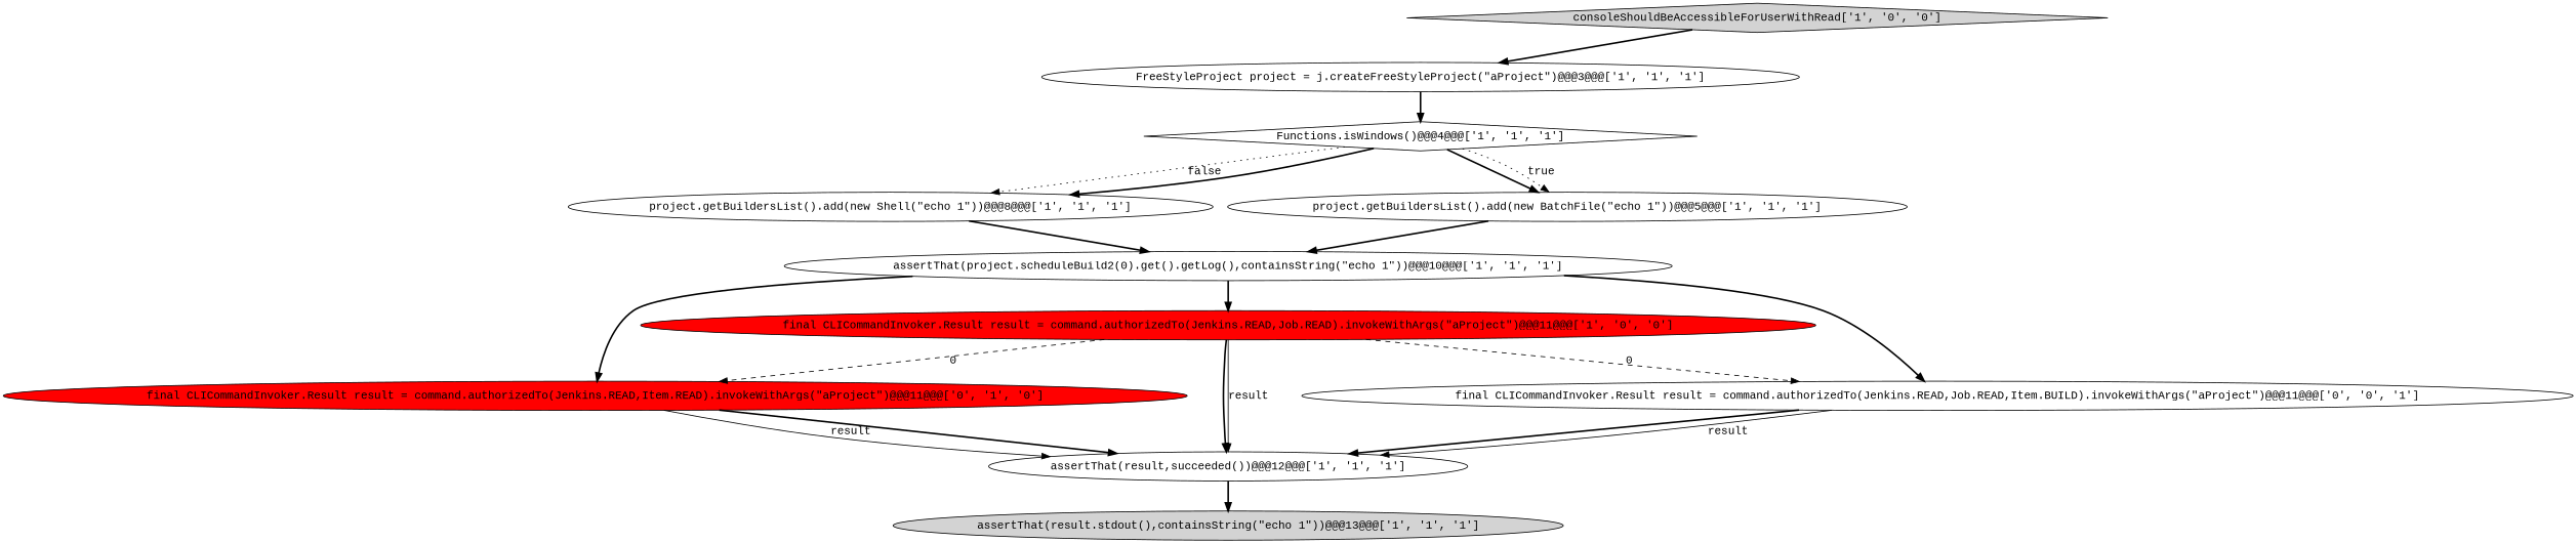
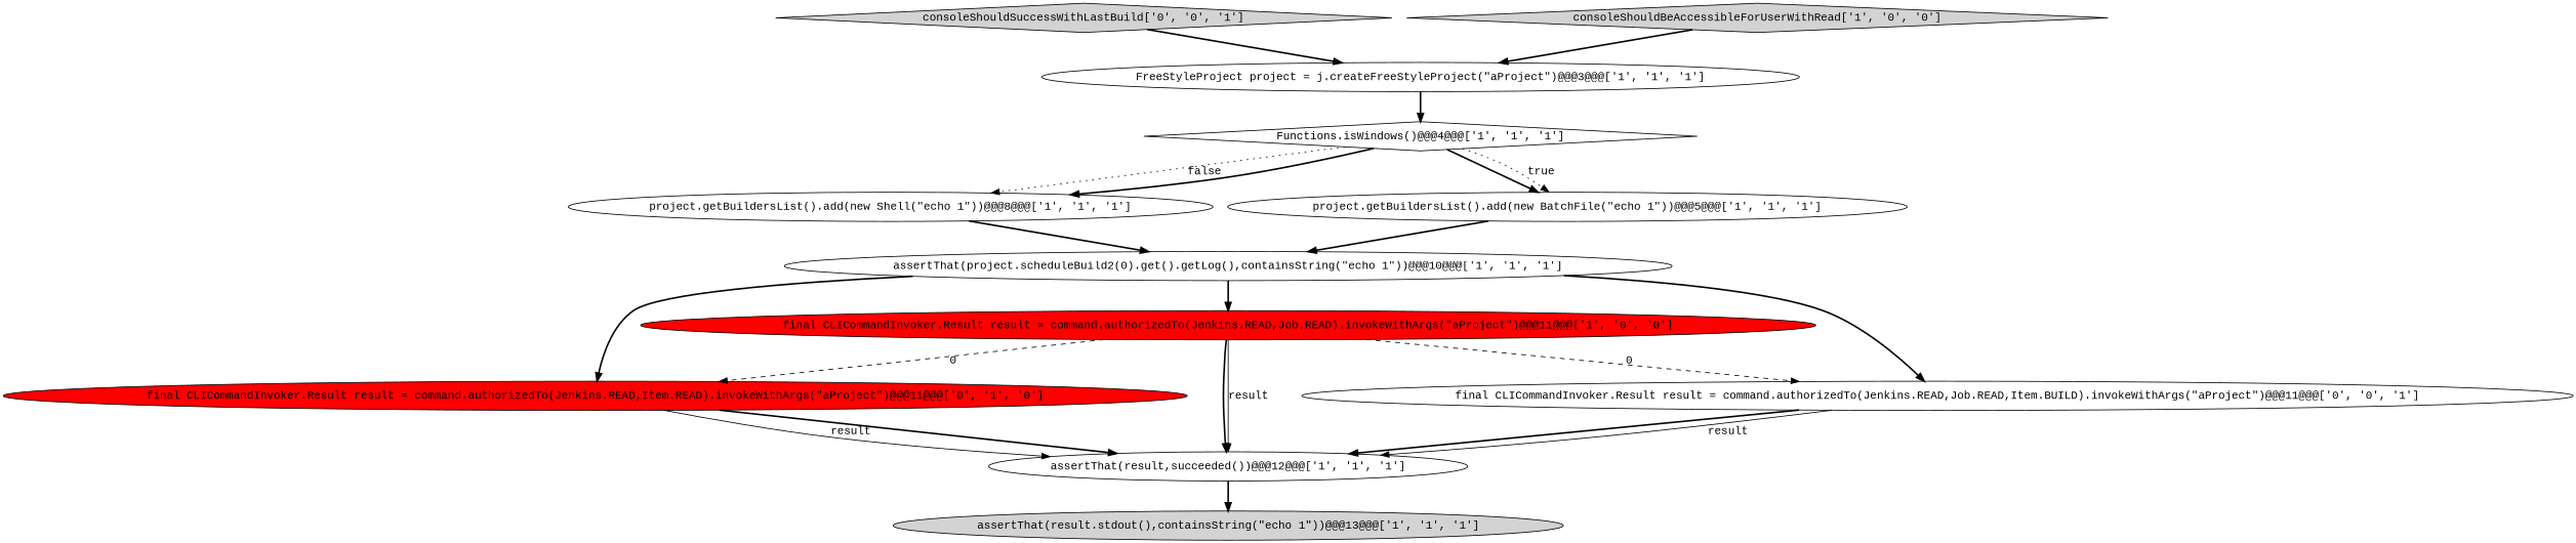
  digraph {
    fontname="Liberation Mono"
    node [fillcolor=white fontname="Liberation Mono" shape=ellipse style=filled]
    edge [fontname="Liberation Mono" style=bold]
    n1 [label="assertThat(result,succeeded())@@@12@@@['1', '1', '1']"]
    n2 [fillcolor=lightgray label="assertThat(result.stdout(),containsString(\"echo 1\"))@@@13@@@['1', '1', '1']"]
+   n3 [fillcolor=lightgray label="consoleShouldSuccessWithLastBuild['0', '0', '1']" shape=diamond]
    n4 [label="FreeStyleProject project = j.createFreeStyleProject(\"aProject\")@@@3@@@['1', '1', '1']"]
    n5 [label="Functions.isWindows()@@@4@@@['1', '1', '1']" shape=diamond]
    n6 [fillcolor=red label="final CLICommandInvoker.Result result = command.authorizedTo(Jenkins.READ,Item.READ).invokeWithArgs(\"aProject\")@@@11@@@['0', '1', '0']"]
    n7 [label="assertThat(project.scheduleBuild2(0).get().getLog(),containsString(\"echo 1\"))@@@10@@@['1', '1', '1']"]
    n8 [label="final CLICommandInvoker.Result result = command.authorizedTo(Jenkins.READ,Job.READ,Item.BUILD).invokeWithArgs(\"aProject\")@@@11@@@['0', '0', '1']"]
    n9 [fillcolor=red label="final CLICommandInvoker.Result result = command.authorizedTo(Jenkins.READ,Job.READ).invokeWithArgs(\"aProject\")@@@11@@@['1', '0', '0']"]
    n10 [label="project.getBuildersList().add(new Shell(\"echo 1\"))@@@8@@@['1', '1', '1']"]
    n11 [label="project.getBuildersList().add(new BatchFile(\"echo 1\"))@@@5@@@['1', '1', '1']"]
    n12 [fillcolor=lightgray label="consoleShouldBeAccessibleForUserWithRead['1', '0', '0']" shape=diamond]
    n1 -> n2
+   n3 -> n4
    n4 -> n5
    n5 -> n10 [label=false style=dotted]
    n5 -> n10
    n5 -> n11
    n5 -> n11 [label=true style=dotted]
    n6 -> n1
    n6 -> n1 [label=result style=solid]
    n7 -> n6
    n7 -> n8
    n7 -> n9
    n8 -> n1
    n8 -> n1 [label=result style=solid]
    n9 -> n1 [label=result style=solid]
    n9 -> n1
    n9 -> n6 [label=0 style=dashed]
    n9 -> n8 [label=0 style=dashed]
    n10 -> n7
    n11 -> n7
    n12 -> n4
  }
